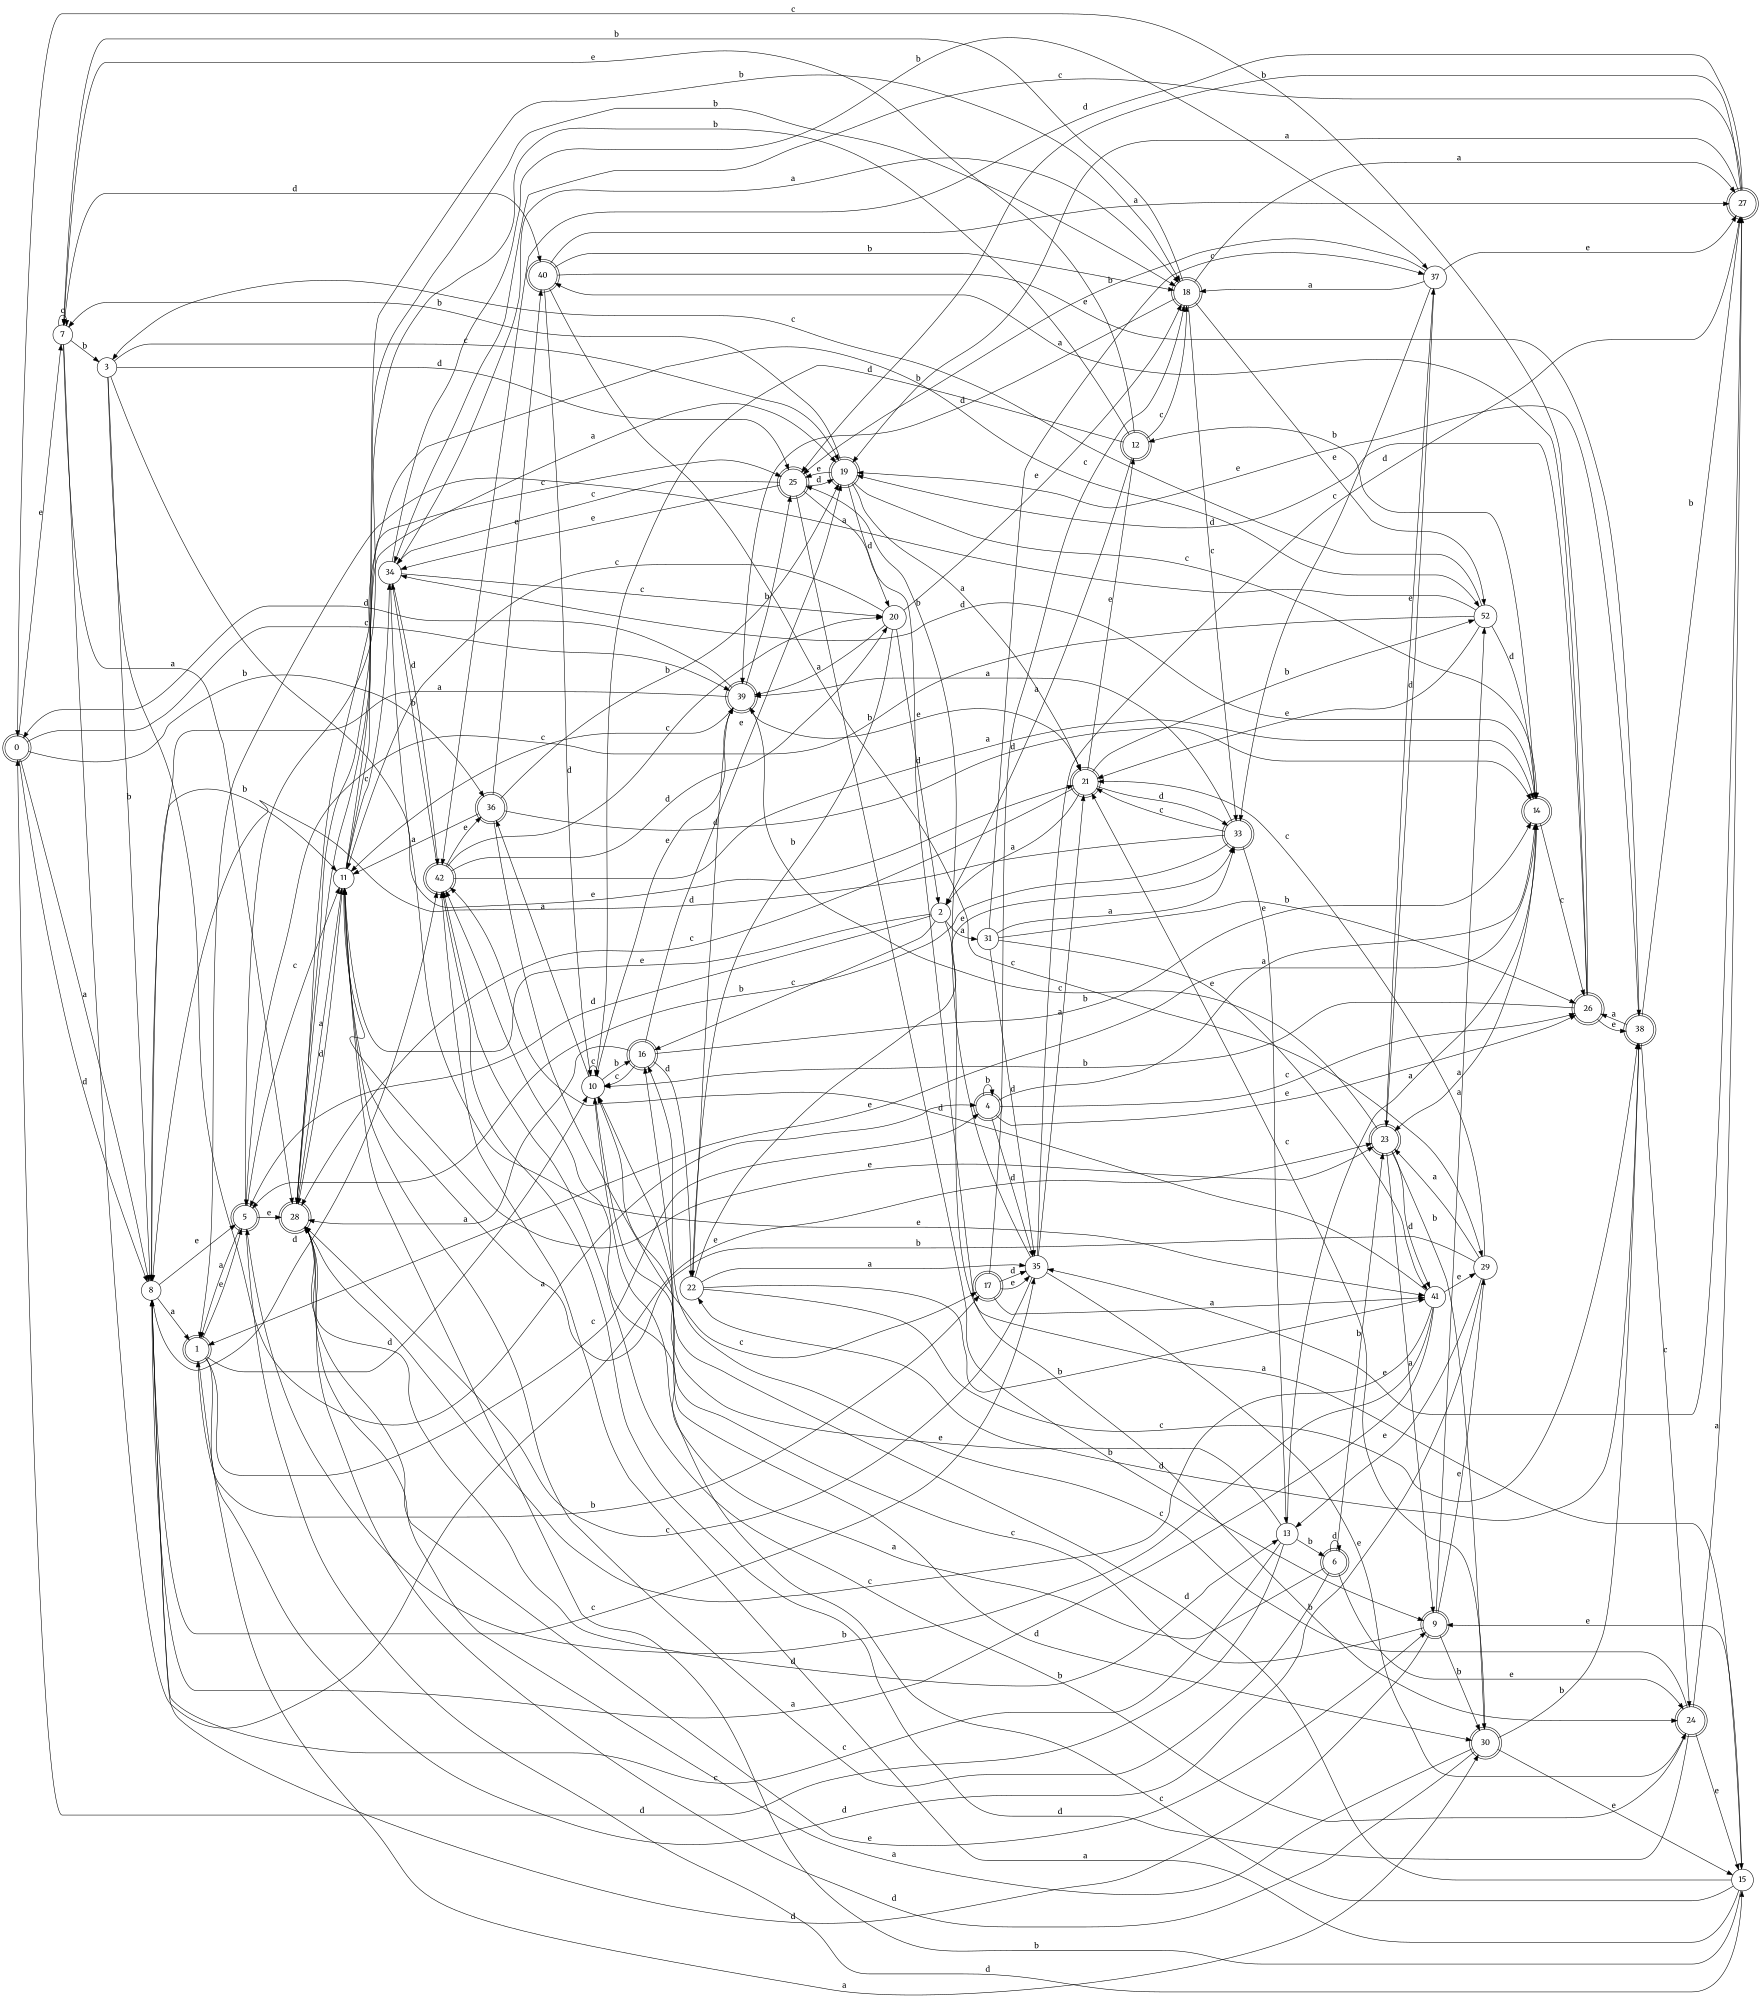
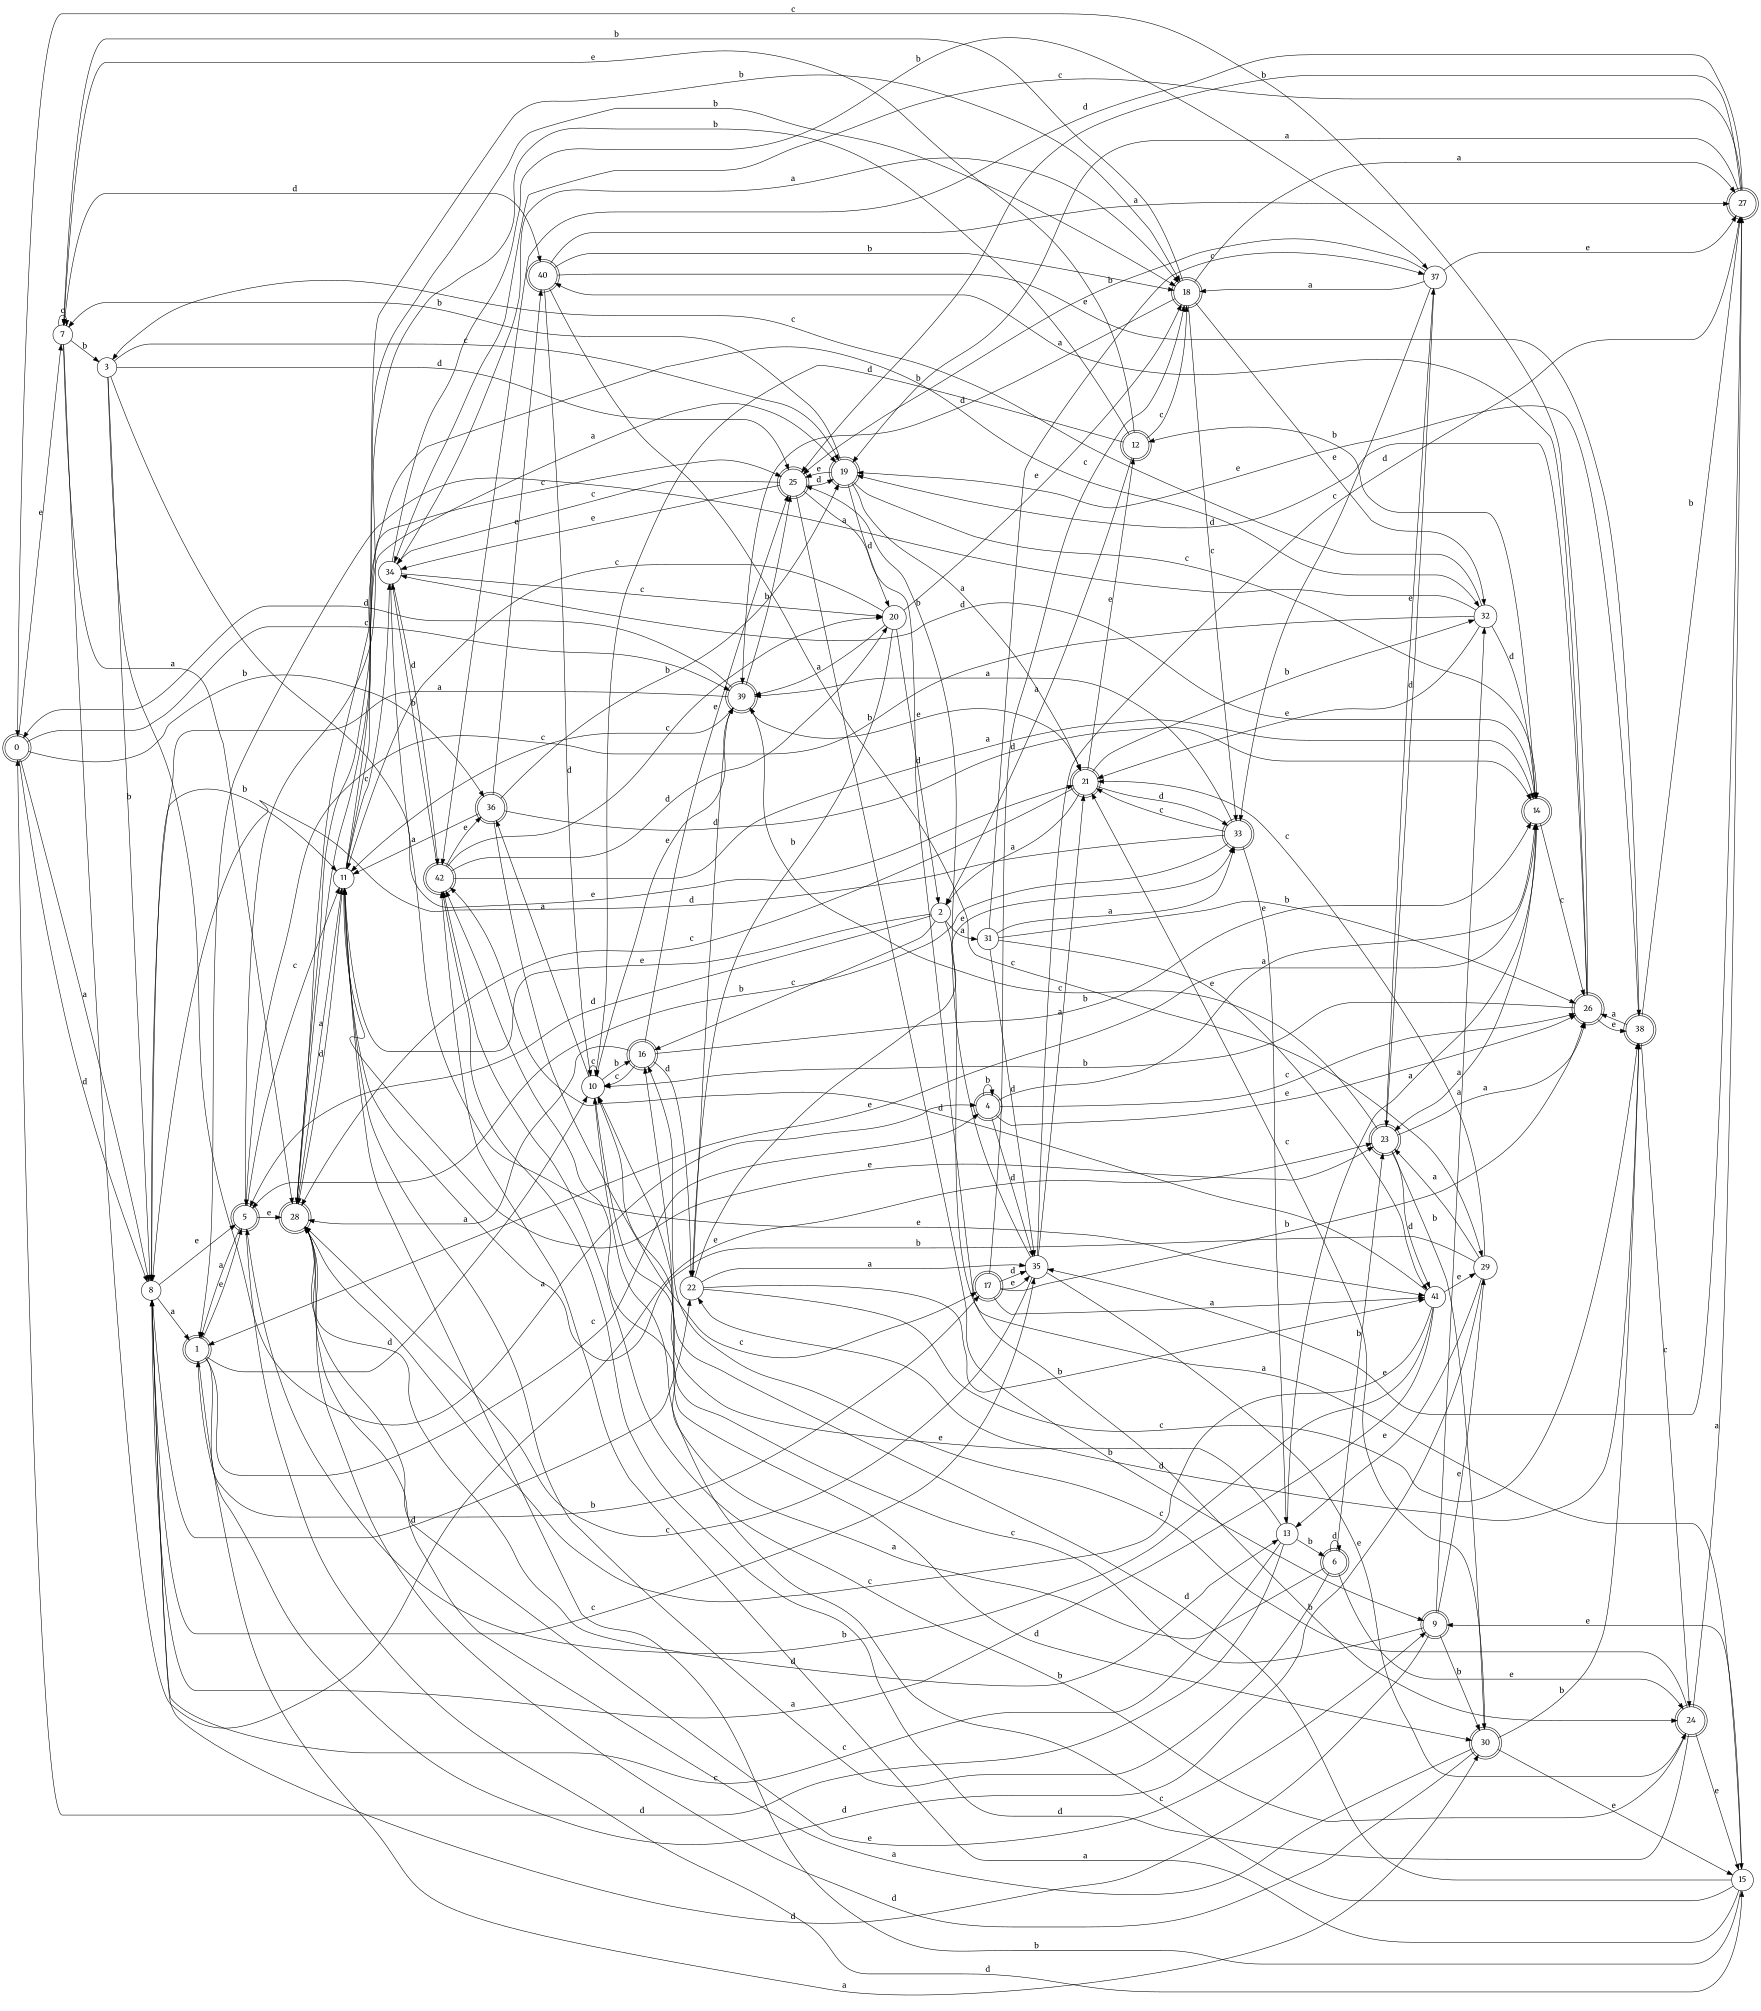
  digraph {
    fontname=Merriweather
    rankdir=LR
    node [color=black fillcolor=white fontname=Merriweather shape=doublecircle style="rounded,filled"]
    edge [fontname=Merriweather]
    n1 [label=0]
    n2 [label=7 shape=circle style=filled]
    n3 [label=8 shape=circle style=filled]
    n4 [label=36]
    n5 [label=39]
    n6 [label=3 shape=circle style=filled]
    n7 [label=28]
    n8 [label=23]
    n9 [label=40]
    n10 [label=1]
    n11 [label=5]
    n12 [label=11 shape=circle style=filled]
    n13 [label=35 shape=circle style=filled]
    n14 [label=42]
    n15 [label=17]
    n16 [label=19]
    n17 [label=14]
    n18 [label=21]
    n19 [label=25]
    n20 [label=4]
    n21 [label=10 shape=circle style=filled]
    n22 [label=30]
    n23 [label=26]
    n24 [label=15 shape=circle style=filled]
    n25 [label=18]
    n26 [label=16]
    n27 [label=41 shape=circle style=filled]
    n28 [label=38]
    n29 [label=2 shape=circle style=filled]
    n30 [label=24]
    n31 [label=31 shape=circle style=filled]
-   n32 [label=52 shape=circle style=filled]
+   n32 [label=32 shape=circle style=filled]
    n33 [label=34 shape=circle style=filled]
    n34 [label=22 shape=circle style=filled]
    n35 [label=27]
    n36 [label=33]
    n37 [label=37 shape=circle style=filled]
    n38 [label=20 shape=circle style=filled]
    n39 [label=12]
    n40 [label=9]
    n41 [label=13 shape=circle style=filled]
    n42 [label=6]
    n43 [label=29 shape=circle style=filled]
    n1 -> n2 [label=e]
    n1 -> n3 [label=a]
    n1 -> n3 [label=d]
    n1 -> n4 [label=b]
    n1 -> n5 [label=c]
    n2 -> n2 [label=c]
    n2 -> n6 [label=b]
    n2 -> n7 [label=a]
    n2 -> n8 [label=e]
    n2 -> n9 [label=d]
    n3 -> n10 [label=a]
    n3 -> n11 [label=e]
    n3 -> n12 [label=b]
    n3 -> n13 [label=c]
-   n3 -> n14 [label=d]
+   n3 -> n34 [label=d]
    n4 -> n9 [label=e]
    n4 -> n12 [label=a]
    n4 -> n15 [label=c]
    n4 -> n16 [label=b]
    n4 -> n17 [label=d]
    n5 -> n1 [label=d]
    n5 -> n3 [label=a]
    n5 -> n12 [label=c]
    n5 -> n18 [label=e]
    n5 -> n19 [label=b]
    n6 -> n3 [label=b]
    n6 -> n16 [label=c]
    n6 -> n18 [label=e]
    n6 -> n19 [label=d]
    n6 -> n20 [label=a]
    n7 -> n12 [label=a]
    n7 -> n19 [label=c]
    n7 -> n25 [label=b]
    n7 -> n40 [label=e]
    n7 -> n41 [label=d]
    n8 -> n5 [label=c]
    n8 -> n22 [label=b]
-   n8 -> n40 [label=a]
+   n8 -> n23 [label=a]
    n8 -> n27 [label=d]
    n8 -> n37 [label=e]
    n9 -> n21 [label=d]
    n9 -> n25 [label=b]
    n9 -> n28 [label=e]
    n9 -> n35 [label=a]
    n9 -> n43 [label=c]
    n10 -> n11 [label=e]
    n10 -> n15 [label=b]
    n10 -> n20 [label=c]
    n10 -> n21 [label=d]
    n10 -> n22 [label=a]
    n11 -> n7 [label=e]
    n11 -> n10 [label=a]
    n11 -> n12 [label=c]
    n11 -> n24 [label=d]
    n11 -> n25 [label=b]
    n12 -> n7 [label=d]
    n12 -> n8 [label=e]
    n12 -> n16 [label=a]
    n12 -> n32 [label=b]
    n12 -> n33 [label=c]
    n13 -> n7 [label=c]
    n13 -> n18 [label=a]
    n13 -> n19 [label=b]
    n13 -> n30 [label=e]
    n13 -> n35 [label=d]
    n14 -> n4 [label=e]
    n14 -> n17 [label=a]
    n14 -> n33 [label=b]
    n14 -> n38 [label=c]
    n14 -> n38 [label=d]
    n15 -> n13 [label=d]
    n15 -> n13 [label=e]
+   n15 -> n23 [label=b]
    n15 -> n25 [label=c]
    n15 -> n27 [label=a]
    n16 -> n2 [label=b]
    n16 -> n17 [label=c]
    n16 -> n18 [label=a]
    n16 -> n19 [label=e]
    n16 -> n38 [label=d]
    n17 -> n8 [label=a]
    n17 -> n10 [label=e]
    n17 -> n23 [label=c]
    n17 -> n33 [label=d]
    n17 -> n39 [label=b]
    n18 -> n7 [label=c]
    n18 -> n29 [label=a]
    n18 -> n32 [label=b]
    n18 -> n36 [label=d]
    n18 -> n39 [label=e]
    n19 -> n16 [label=d]
    n19 -> n24 [label=a]
    n19 -> n33 [label=c]
    n19 -> n33 [label=e]
    n19 -> n40 [label=b]
    n20 -> n13 [label=d]
    n20 -> n17 [label=a]
    n20 -> n20 [label=b]
    n20 -> n23 [label=c]
    n20 -> n23 [label=e]
    n21 -> n4 [label=a]
    n21 -> n5 [label=e]
    n21 -> n21 [label=c]
    n21 -> n22 [label=d]
    n21 -> n26 [label=b]
    n22 -> n7 [label=a]
    n22 -> n7 [label=d]
    n22 -> n18 [label=c]
    n22 -> n24 [label=e]
    n22 -> n28 [label=b]
    n23 -> n1 [label=c]
    n23 -> n9 [label=a]
    n23 -> n16 [label=d]
    n23 -> n21 [label=b]
    n23 -> n28 [label=e]
    n24 -> n12 [label=b]
    n24 -> n14 [label=a]
    n24 -> n21 [label=c]
    n24 -> n26 [label=d]
    n24 -> n40 [label=e]
    n25 -> n2 [label=b]
    n25 -> n5 [label=d]
    n25 -> n32 [label=e]
    n25 -> n35 [label=a]
    n25 -> n36 [label=c]
    n26 -> n7 [label=a]
    n26 -> n17 [label=b]
-   n26 -> n16 [label=e]
+   n26 -> n19 [label=e]
    n26 -> n21 [label=c]
    n26 -> n34 [label=d]
    n27 -> n3 [label=a]
    n27 -> n7 [label=c]
    n27 -> n11 [label=b]
    n27 -> n14 [label=d]
    n27 -> n43 [label=e]
    n28 -> n16 [label=e]
    n28 -> n23 [label=a]
    n28 -> n30 [label=c]
    n28 -> n34 [label=d]
    n28 -> n35 [label=b]
    n29 -> n11 [label=d]
    n29 -> n12 [label=e]
    n29 -> n26 [label=c]
    n29 -> n30 [label=b]
    n29 -> n31 [label=a]
    n30 -> n14 [label=b]
    n30 -> n14 [label=d]
    n30 -> n24 [label=e]
    n30 -> n26 [label=c]
    n30 -> n35 [label=a]
    n31 -> n13 [label=d]
    n31 -> n23 [label=b]
    n31 -> n27 [label=e]
    n31 -> n36 [label=a]
    n31 -> n37 [label=c]
    n32 -> n6 [label=c]
    n32 -> n10 [label=a]
    n32 -> n11 [label=b]
    n32 -> n17 [label=d]
    n32 -> n18 [label=e]
    n33 -> n14 [label=d]
    n33 -> n25 [label=a]
    n33 -> n27 [label=e]
    n33 -> n37 [label=b]
    n33 -> n38 [label=c]
    n34 -> n5 [label=d]
    n34 -> n13 [label=a]
    n34 -> n27 [label=b]
    n34 -> n28 [label=c]
    n34 -> n36 [label=e]
    n35 -> n13 [label=e]
    n35 -> n14 [label=d]
    n35 -> n16 [label=a]
    n35 -> n19 [label=b]
    n35 -> n33 [label=c]
    n36 -> n3 [label=d]
    n36 -> n5 [label=a]
    n36 -> n11 [label=b]
    n36 -> n18 [label=c]
    n36 -> n41 [label=e]
    n37 -> n8 [label=d]
    n37 -> n19 [label=b]
    n37 -> n25 [label=a]
    n37 -> n35 [label=e]
    n37 -> n36 [label=c]
    n38 -> n5 [label=a]
    n38 -> n12 [label=c]
    n38 -> n25 [label=e]
    n38 -> n29 [label=d]
    n38 -> n34 [label=b]
    n39 -> n2 [label=e]
    n39 -> n7 [label=b]
    n39 -> n21 [label=d]
    n39 -> n25 [label=c]
    n39 -> n29 [label=a]
    n40 -> n3 [label=d]
    n40 -> n21 [label=c]
    n40 -> n22 [label=b]
    n40 -> n32 [label=a]
    n40 -> n43 [label=e]
    n41 -> n1 [label=d]
    n41 -> n3 [label=c]
    n41 -> n17 [label=a]
    n41 -> n21 [label=e]
    n41 -> n42 [label=b]
    n42 -> n8 [label=b]
    n42 -> n12 [label=c]
    n42 -> n14 [label=a]
    n42 -> n30 [label=e]
    n42 -> n42 [label=d]
    n43 -> n8 [label=a]
    n43 -> n10 [label=d]
    n43 -> n12 [label=b]
    n43 -> n18 [label=c]
    n43 -> n41 [label=e]
  }
